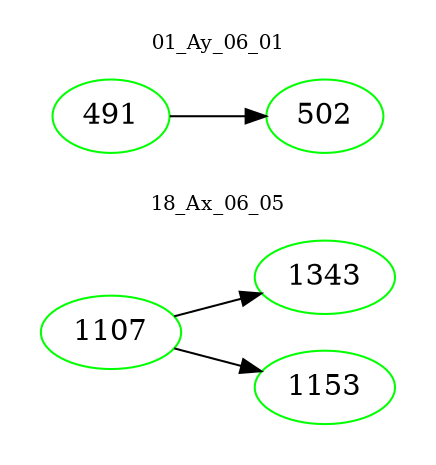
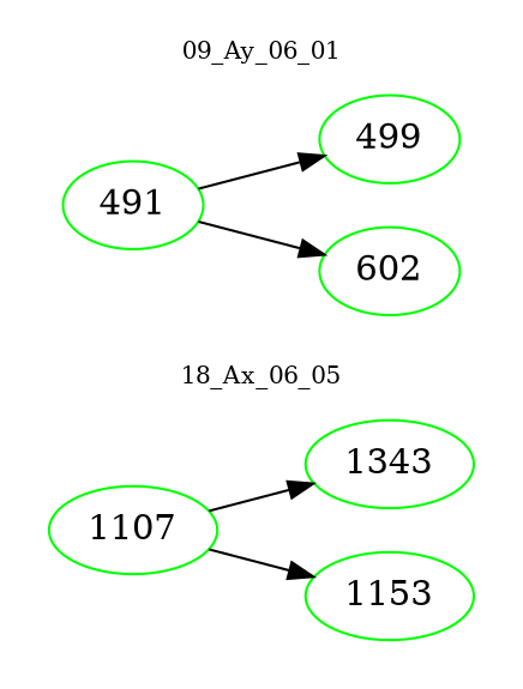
  digraph {
    rankdir=LR
    node [color=green]
    edge [color=black]
    n1 [label=1107]
    n2 [label=1153]
    n3 [label=1343]
    n4 [label=491]
-   n5 [label=502]
+   n5 [label=602]
+   n6 [label=499]
    subgraph cluster_1 {
      color=white
      fontsize=10
      label="18_Ax_06_05"
      n1
      n2
      n3
    }
    subgraph cluster_2 {
      color=white
      fontsize=10
-     label="01_Ay_06_01"
+     label="09_Ay_06_01"
      n4
      n5
+     n6
    }
    n1 -> n2
    n1 -> n3
    n4 -> n5
+   n4 -> n6
  }
